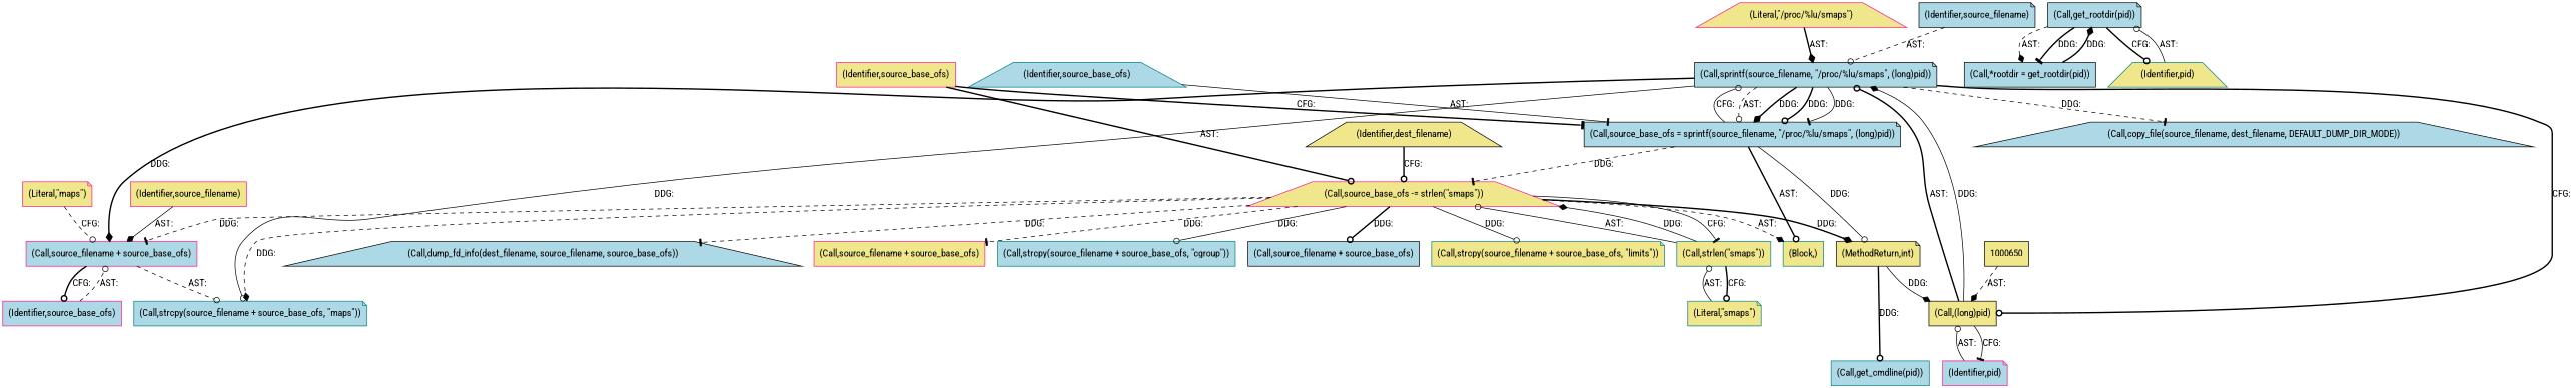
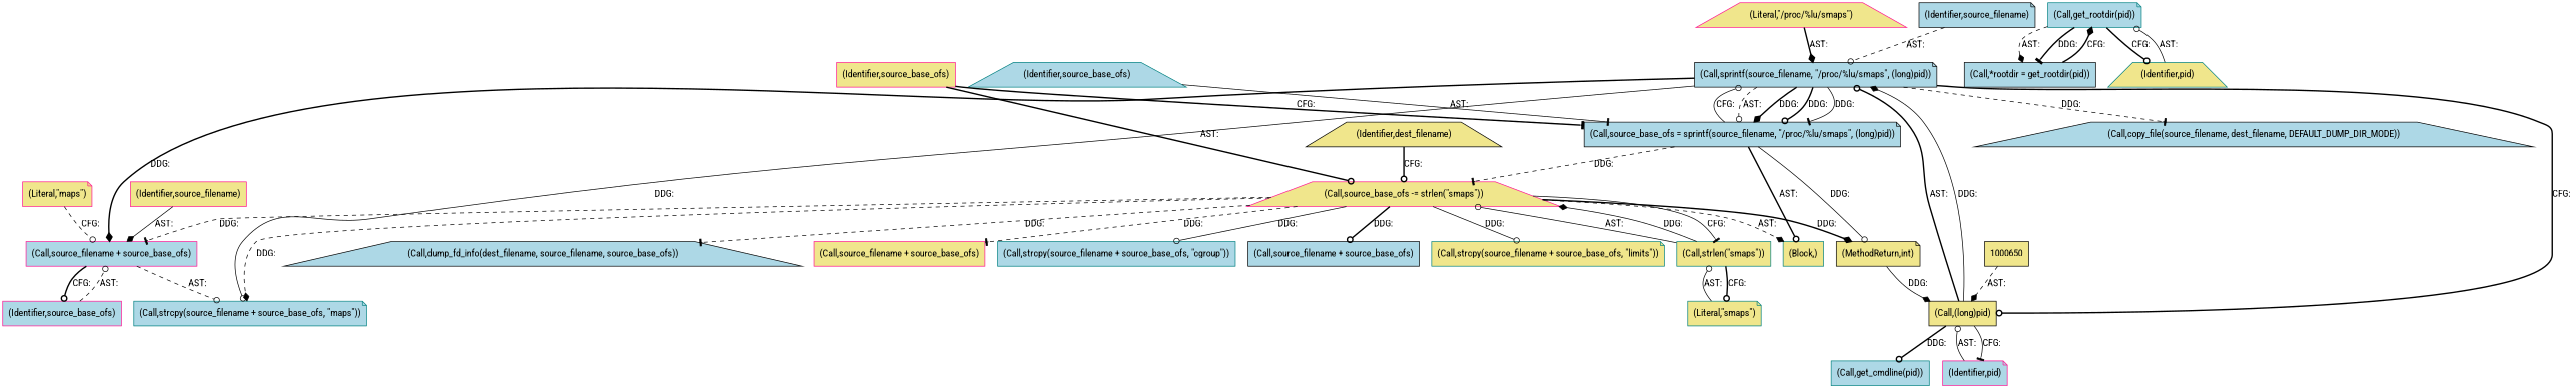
  digraph {
    fontname="Roboto Condensed"
    node [color=black fillcolor=lightblue fontname="Roboto Condensed" shape=box style=filled]
    edge [arrowhead=odot fontname="Roboto Condensed" style=bold]
    n1 [color=deeppink label="(Call,source_filename + source_base_ofs)"]
    n2 [color=deeppink label="(Identifier,source_base_ofs)"]
    n3 [color=teal label="(Call,strcpy(source_filename + source_base_ofs, \"maps\"))" shape=note]
    n4 [label="(Call,sprintf(source_filename, \"/proc/%lu/smaps\", (long)pid))" shape=note]
    n5 [fillcolor=khaki label="(Call,(long)pid)"]
    n6 [label="(Call,source_base_ofs = sprintf(source_filename, \"/proc/%lu/smaps\", (long)pid))" shape=note]
    n7 [label="(Call,copy_file(source_filename, dest_filename, DEFAULT_DUMP_DIR_MODE))" shape=trapezium]
    n8 [color=deeppink label="(Identifier,pid)" shape=note]
    n9 [color=teal label="(Call,get_cmdline(pid))"]
    n10 [color=deeppink fillcolor=khaki label="(Call,source_base_ofs -= strlen(\"smaps\"))" shape=trapezium]
    n11 [fillcolor=khaki label="(MethodReturn,int)" shape=note]
    n12 [color=teal fillcolor=khaki label="(Block,)"]
-   n13 [label="(Call,get_rootdir(pid))" shape=note]
+   n13 [color=teal label="(Call,get_rootdir(pid))" shape=note]
    n14 [label="(Call,*rootdir = get_rootdir(pid))"]
    n15 [color=teal fillcolor=khaki label="(Identifier,pid)" shape=trapezium]
    n16 [color=teal fillcolor=khaki label="(Call,strlen(\"smaps\"))"]
    n17 [label="(Call,dump_fd_info(dest_filename, source_filename, source_base_ofs))" shape=trapezium]
    n18 [color=deeppink fillcolor=khaki label="(Call,source_filename + source_base_ofs)"]
    n19 [color=teal label="(Call,strcpy(source_filename + source_base_ofs, \"cgroup\"))"]
    n20 [label="(Call,source_filename + source_base_ofs)"]
    n21 [color=teal fillcolor=khaki label="(Call,strcpy(source_filename + source_base_ofs, \"limits\"))" shape=note]
    n22 [color=teal fillcolor=khaki label="(Literal,\"smaps\")" shape=note]
    n23 [color=deeppink fillcolor=khaki label="(Identifier,source_filename)"]
    n24 [color=teal label="(Identifier,source_base_ofs)" shape=trapezium]
    n25 [color=deeppink fillcolor=khaki label="(Literal,\"maps\")" shape=note]
    n26 [color=deeppink fillcolor=khaki label="(Identifier,source_base_ofs)"]
    n27 [fillcolor=khaki label="(Identifier,dest_filename)" shape=trapezium]
    n28 [color=deeppink fillcolor=khaki label="(Literal,\"/proc/%lu/smaps\")" shape=trapezium]
    n29 [label="(Identifier,source_filename)" shape=note]
    1000650 [fillcolor=khaki]
    n1 -> n2 [label="CFG: "]
    n1 -> n3 [label="AST: " style=dashed]
    n2 -> n1 [label="AST: " style=dashed]
    n4 -> n1 [arrowhead=diamond label="DDG: "]
    n4 -> n3 [label="DDG: " style=solid]
    n4 -> n5 [label="CFG: "]
    n4 -> n6 [label="AST: " style=dashed]
    n4 -> n6 [arrowhead=diamond label="DDG: "]
    n4 -> n6 [label="DDG: "]
    n4 -> n6 [arrowhead=tee label="DDG: " style=solid]
    n4 -> n7 [arrowhead=tee label="DDG: " style=dashed]
    n5 -> n4 [label="AST: "]
    n5 -> n4 [arrowhead=diamond label="DDG: " style=solid]
    n5 -> n8 [arrowhead=tee label="CFG: " style=solid]
-   n11 -> n9 [label="DDG: "]
+   n5 -> n9 [label="DDG: "]
    n6 -> n4 [label="CFG: " style=solid]
    n6 -> n10 [arrowhead=tee label="DDG: " style=dashed]
    n6 -> n11 [label="DDG: " style=solid]
    n6 -> n12 [label="AST: "]
    n8 -> n5 [label="AST: " style=solid]
    n10 -> n1 [arrowhead=tee label="DDG: " style=dashed]
    n10 -> n3 [arrowhead=diamond label="DDG: " style=dashed]
    n10 -> n11 [arrowhead=diamond label="DDG: "]
    n10 -> n12 [arrowhead=diamond label="AST: " style=dashed]
    n10 -> n16 [arrowhead=tee label="CFG: " style=solid]
    n10 -> n17 [arrowhead=tee label="DDG: " style=dashed]
    n10 -> n18 [arrowhead=tee label="DDG: " style=dashed]
    n10 -> n19 [label="DDG: " style=solid]
    n10 -> n20 [label="DDG: "]
    n10 -> n21 [label="DDG: " style=solid]
    n11 -> n5 [arrowhead=diamond label="DDG: " style=solid]
    n13 -> n14 [arrowhead=diamond label="AST: " style=dashed]
    n13 -> n14 [arrowhead=tee label="DDG: "]
    n13 -> n15 [label="CFG: "]
-   n14 -> n13 [arrowhead=diamond label="DDG: "]
+   n14 -> n13 [arrowhead=diamond label="CFG: "]
    n15 -> n13 [label="AST: " style=solid]
    n16 -> n10 [label="AST: " style=solid]
    n16 -> n10 [arrowhead=diamond label="DDG: " style=solid]
    n16 -> n22 [label="CFG: "]
    n22 -> n16 [label="AST: " style=solid]
    n23 -> n1 [arrowhead=diamond label="AST: " style=solid]
    n24 -> n6 [arrowhead=tee label="AST: " style=solid]
    n25 -> n1 [label="CFG: " style=dashed]
    n26 -> n6 [arrowhead=tee label="CFG: "]
    n26 -> n10 [label="AST: "]
    n27 -> n10 [label="CFG: "]
    n28 -> n4 [arrowhead=diamond label="AST: "]
    n29 -> n4 [label="AST: " style=dashed]
    1000650 -> n5 [arrowhead=diamond label="AST: " style=dashed]
  }
